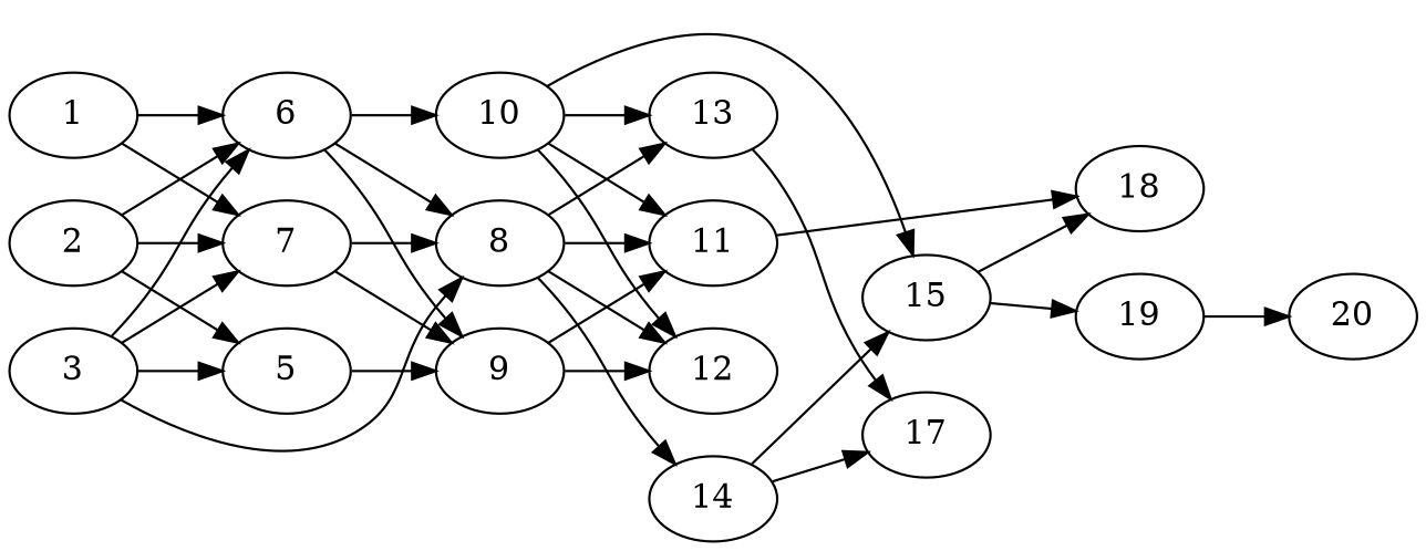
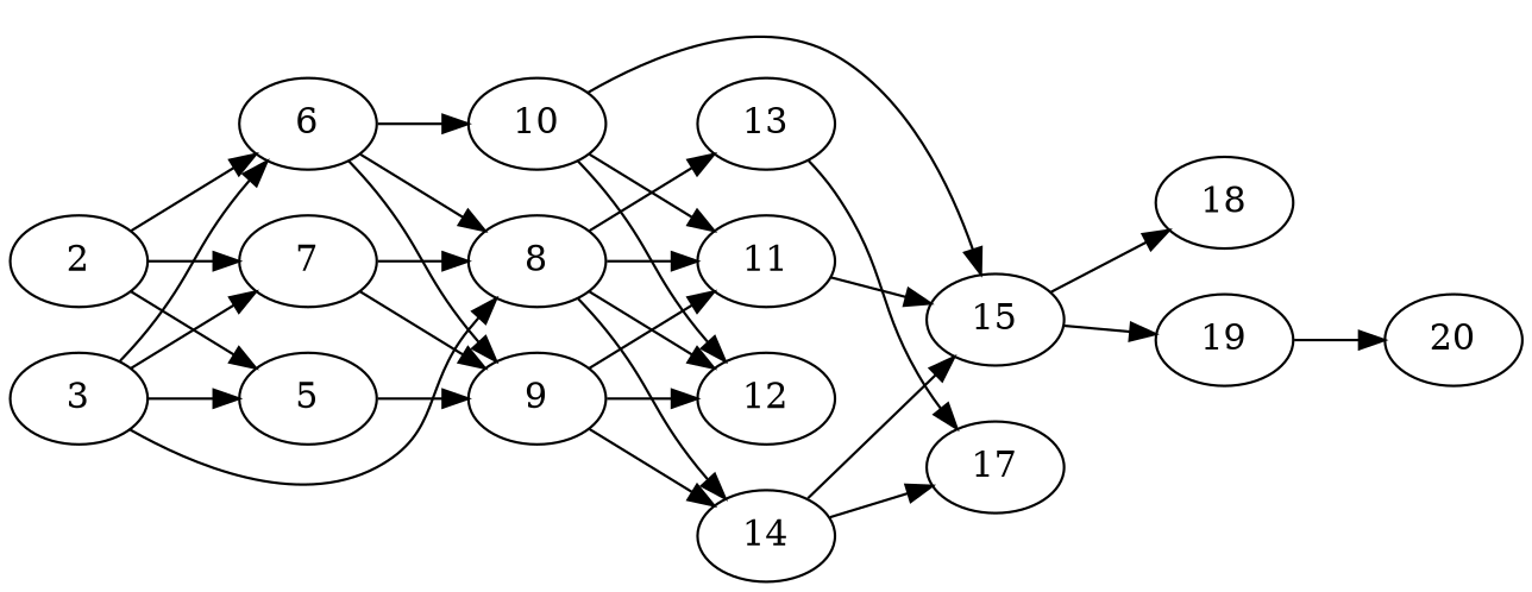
  digraph {
    rankdir=LR
    node [alpha=0.08]
-   1 [alpha=0.13 expect_size=28699648]
    6 [alpha=0.13 expect_size=25445376]
    7 [alpha=0.14 expect_size=7998464]
    8 [alpha=0.04 expect_size=11509760]
    9 [alpha=0.06 expect_size=45575168]
    10 [alpha=0.06 expect_size=38234112]
    11 [expect_size=23666688]
    12 [expect_size=7263232]
    13 [alpha=0.00 expect_size=18415616]
    14 [alpha=0.12 expect_size=10643456]
    15 [alpha=0.09 expect_size=44265472]
    2 [alpha=0.05 expect_size=18720768]
    5 [alpha=0.02 expect_size=32466944]
    3 [alpha=0.17 expect_size=12981248]
    17 [alpha=0.02 expect_size=32372736]
    18 [expect_size=19284992]
    19 [alpha=0.20 expect_size=28285952]
    20 [alpha=0.16 expect_size=42498048]
-   1 -> 6
-   1 -> 7
    6 -> 8
    6 -> 9
    6 -> 10
    7 -> 8
    7 -> 9
    8 -> 11
    8 -> 12
    8 -> 13
    8 -> 14
    9 -> 11
    9 -> 12
+   9 -> 14
    10 -> 11
    10 -> 12
-   10 -> 13
    10 -> 15
-   11 -> 18
+   11 -> 15
    13 -> 17
    14 -> 15
    14 -> 17
    15 -> 18
    15 -> 19
    2 -> 6
    2 -> 7
    2 -> 5
    5 -> 9
    3 -> 6
    3 -> 7
    3 -> 8
    3 -> 5
    19 -> 20
  }
